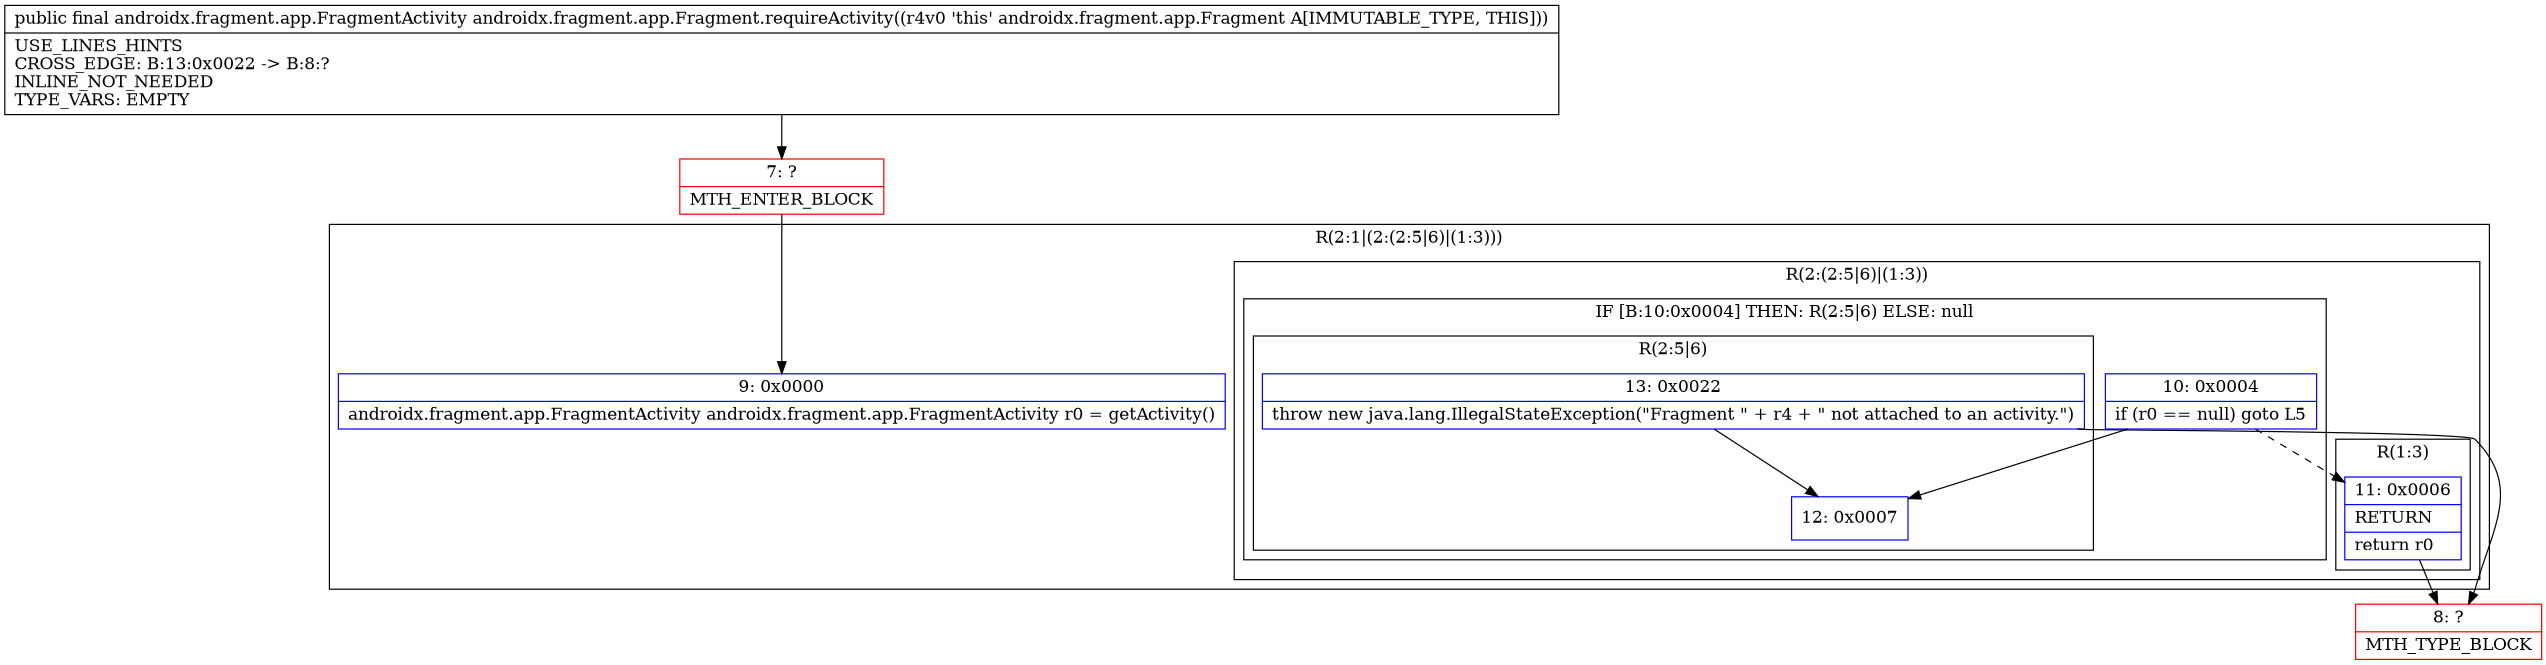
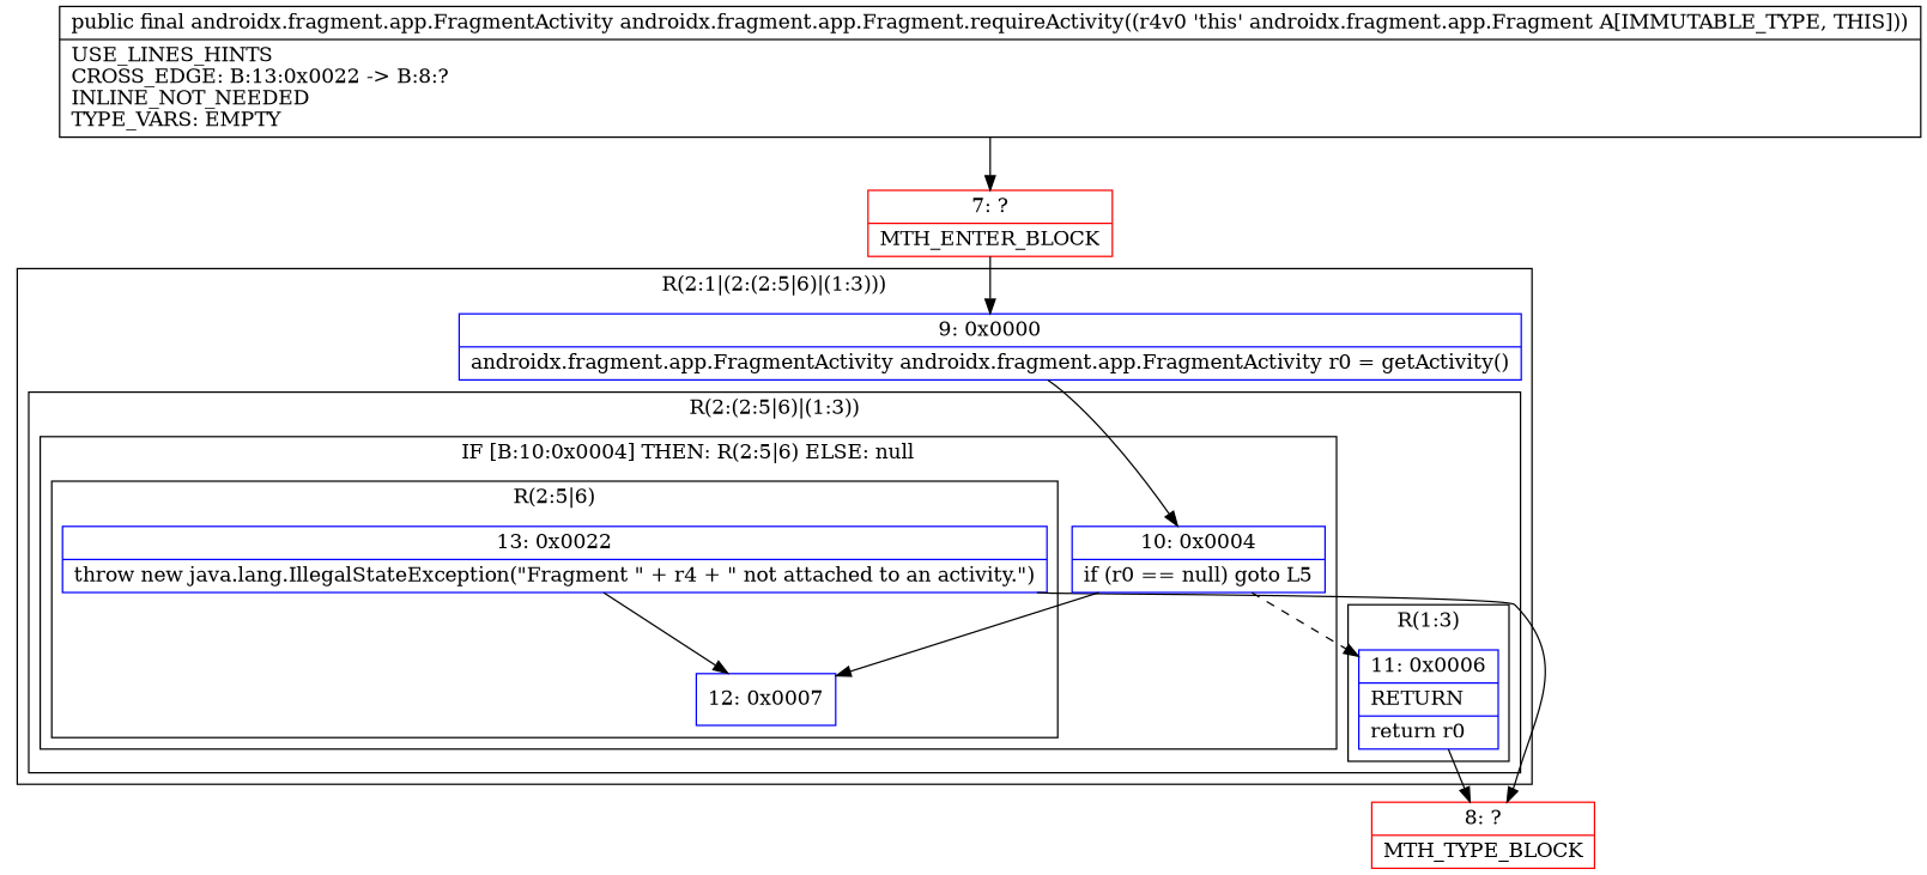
  digraph {
    node [color=blue shape=record]
    n1 [label="{12\:\ 0x0007}"]
    n2 [label="{13\:\ 0x0022|throw new java.lang.IllegalStateException(\"Fragment \" + r4 + \" not attached to an activity.\")\l}"]
    n3 [label="{10\:\ 0x0004|if (r0 == null) goto L5\l}"]
    n4 [label="{11\:\ 0x0006|RETURN\l|return r0\l}"]
    n5 [label="{9\:\ 0x0000|androidx.fragment.app.FragmentActivity androidx.fragment.app.FragmentActivity r0 = getActivity()\l}"]
    n6 [color=red label="{8\:\ ?|MTH_TYPE_BLOCK\l}"]
    n7 [color=red label="{7\:\ ?|MTH_ENTER_BLOCK\l}"]
    n8 [label="{public final androidx.fragment.app.FragmentActivity androidx.fragment.app.Fragment.requireActivity((r4v0 'this' androidx.fragment.app.Fragment A[IMMUTABLE_TYPE, THIS]))  | USE_LINES_HINTS\lCROSS_EDGE: B:13:0x0022 \-\> B:8:?\lINLINE_NOT_NEEDED\lTYPE_VARS: EMPTY\l}" color=""]
    subgraph cluster_1 {
      label="R(2:1|(2:(2:5|6)|(1:3)))"
      n5
      subgraph cluster_2 {
        label="R(2:(2:5|6)|(1:3))"
        subgraph cluster_3 {
          label="IF [B:10:0x0004] THEN: R(2:5|6) ELSE: null"
          n3
          subgraph cluster_4 {
            label="R(2:5|6)"
            n1
            n2
          }
        }
        subgraph cluster_5 {
          label="R(1:3)"
          n4
        }
      }
    }
    n2 -> n1
    n2 -> n6
    n3 -> n1
    n3 -> n4 [style=dashed]
    n4 -> n6
+   n5 -> n3
    n7 -> n5
    n8 -> n7
  }
